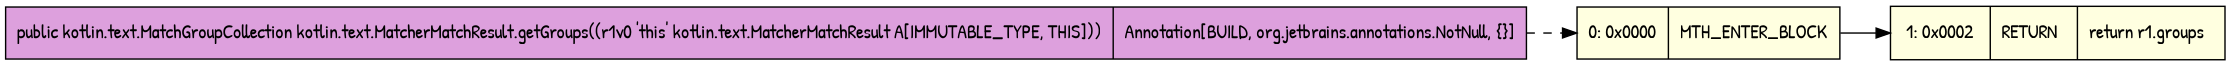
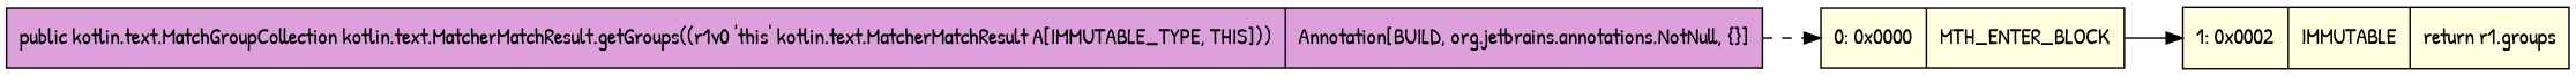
  digraph {
    rankdir=LR
    fontname="Patrick Hand"
    node [shape=record style=filled fillcolor=lightyellow fontname="Patrick Hand"]
    edge [fontname="Patrick Hand"]
    n1 [label="{0\:\ 0x0000|MTH_ENTER_BLOCK\l}"]
-   n2 [label="{1\:\ 0x0002|RETURN\l|return r1.groups\l}"]
+   n2 [label="{1\:\ 0x0002|IMMUTABLE\l|return r1.groups\l}"]
    n3 [label="{public kotlin.text.MatchGroupCollection kotlin.text.MatcherMatchResult.getGroups((r1v0 'this' kotlin.text.MatcherMatchResult A[IMMUTABLE_TYPE, THIS]))  | Annotation[BUILD, org.jetbrains.annotations.NotNull, \{\}]\l}" fillcolor=plum]
    n1 -> n2 [style=solid]
    n3 -> n1 [style=dashed]
  }
